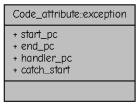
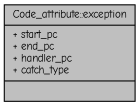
  digraph {
    fontname="Comic Neue"
-   n1 [color=black fillcolor=grey75 fontcolor=black fontname="Comic Neue" fontsize=10 height=0.2 label="{Code_attribute::exception\n|+ start_pc\l+ end_pc\l+ handler_pc\l+ catch_start\l|}" shape=record style=filled width=0.4]
+   n1 [color=black fillcolor=grey75 fontcolor=black fontname="Comic Neue" fontsize=10 height=0.2 label="{Code_attribute::exception\n|+ start_pc\l+ end_pc\l+ handler_pc\l+ catch_type\l|}" shape=record style=filled width=0.4]
  }
